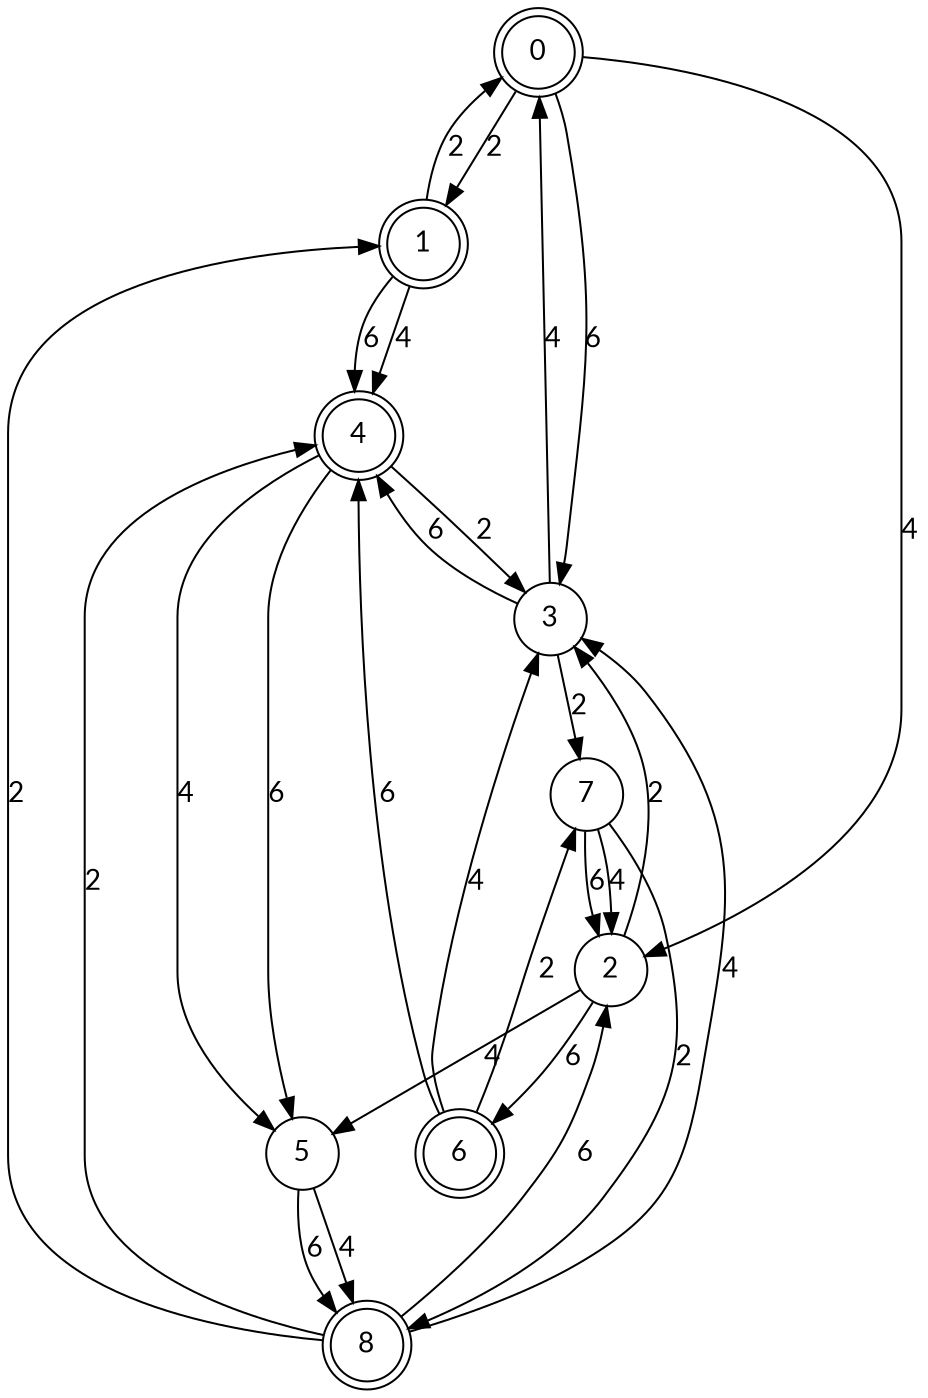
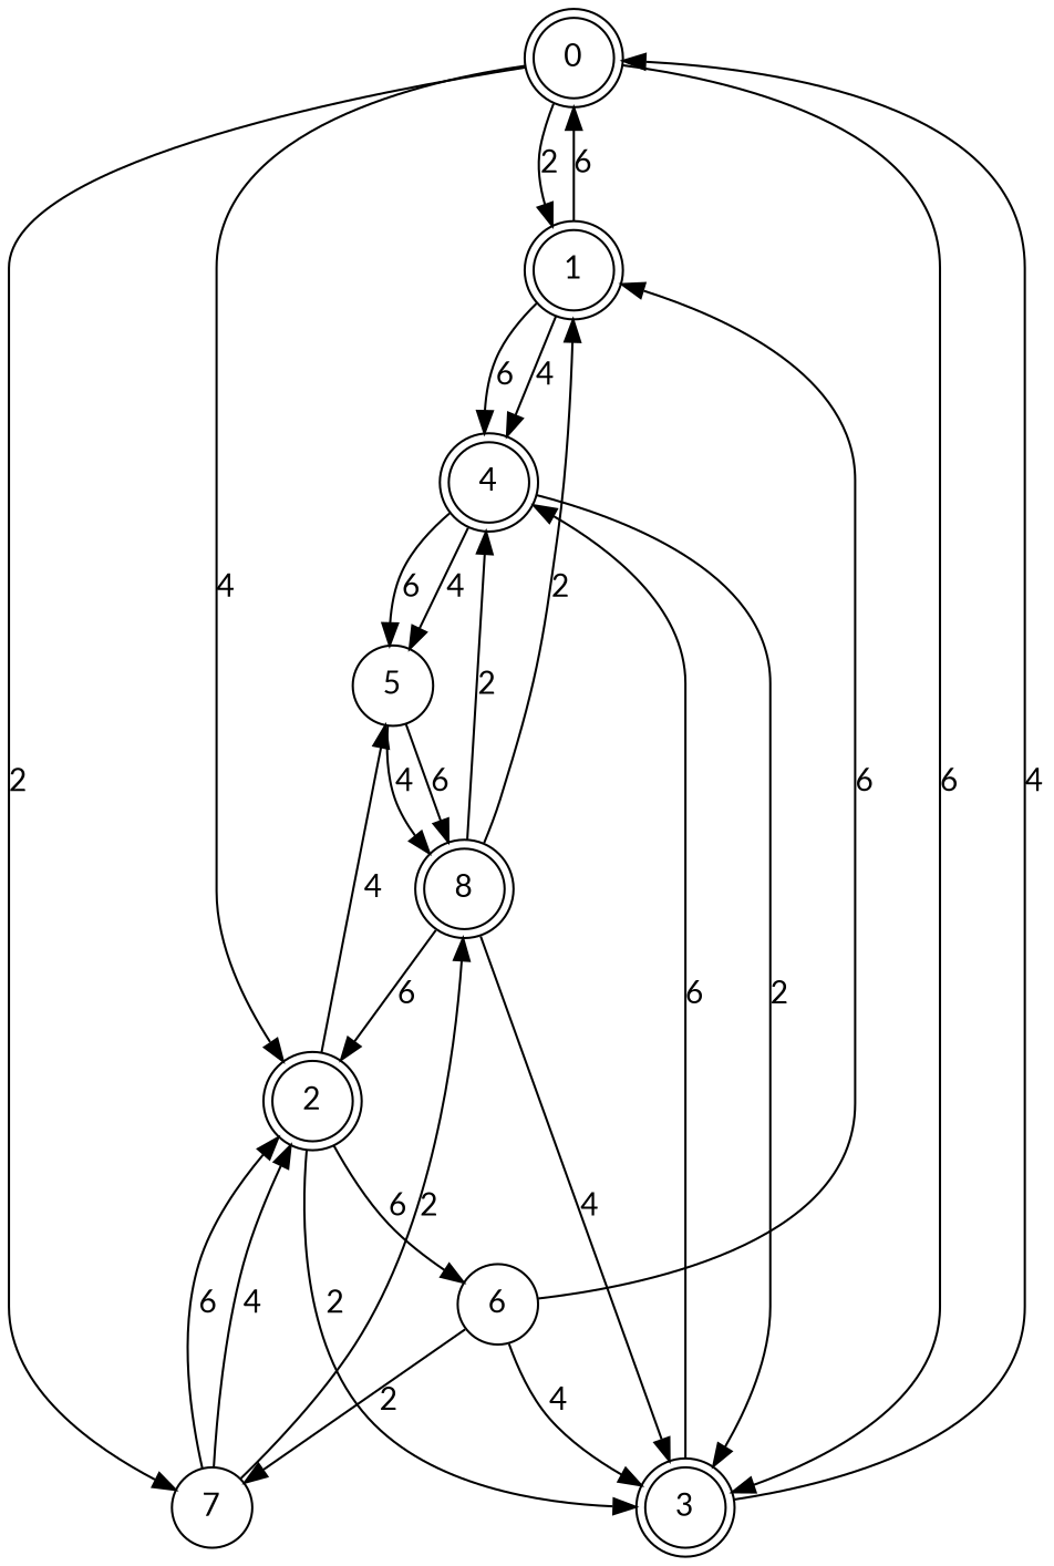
  digraph {
    fontname=Lato
    node [fontname=Lato shape=doublecircle]
    edge [fontname=Lato]
    n1 [label=0]
    n2 [label=1]
-   n3 [label=2 shape=circle]
-   n4 [label=3 shape=circle]
+   n3 [label=2]
+   n4 [label=3]
    n5 [label=4]
    n6 [label=5 shape=circle]
-   n7 [label=6]
+   n7 [label=6 shape=circle]
    n8 [label=7 shape=circle]
    n9 [label=8]
    n1 -> n2 [label=2]
    n1 -> n3 [label=4]
    n1 -> n4 [label=6]
-   n2 -> n1 [label=2]
+   n2 -> n1 [label=6]
    n2 -> n5 [label=4]
    n2 -> n5 [label=6]
    n3 -> n4 [label=2]
    n3 -> n6 [label=4]
    n3 -> n7 [label=6]
    n4 -> n1 [label=4]
    n4 -> n5 [label=6]
-   n4 -> n8 [label=2]
+   n1 -> n8 [label=2]
    n5 -> n4 [label=2]
    n5 -> n6 [label=4]
    n5 -> n6 [label=6]
    n6 -> n9 [label=4]
    n6 -> n9 [label=6]
-   n7 -> n5 [label=6]
+   n7 -> n2 [label=6]
    n7 -> n4 [label=4]
    n7 -> n8 [label=2]
    n8 -> n3 [label=4]
    n8 -> n3 [label=6]
    n8 -> n9 [label=2]
    n9 -> n2 [label=2]
    n9 -> n3 [label=6]
    n9 -> n4 [label=4]
    n9 -> n5 [label=2]
  }
